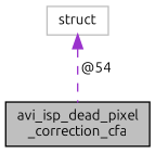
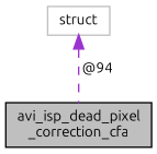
  digraph {
    fontname=Ubuntu
    node [fontname=Ubuntu fontsize=10 shape=record style=filled]
    n1 [color=black fillcolor=grey75 fontcolor=black height=0.2 label="avi_isp_dead_pixel\l_correction_cfa" width=0.4]
    n2 [color=grey75 fillcolor=white height=0.2 label=struct width=0.4]
-   n2 -> n1 [color=darkorchid3 dir=back fontname=Ubuntu fontsize=10 label=" @54" labelfontname=FreeSans labelfontsize=10 style=dashed]
+   n2 -> n1 [color=darkorchid3 dir=back fontname=Ubuntu fontsize=10 label=" @94" labelfontname=FreeSans labelfontsize=10 style=dashed]
  }
